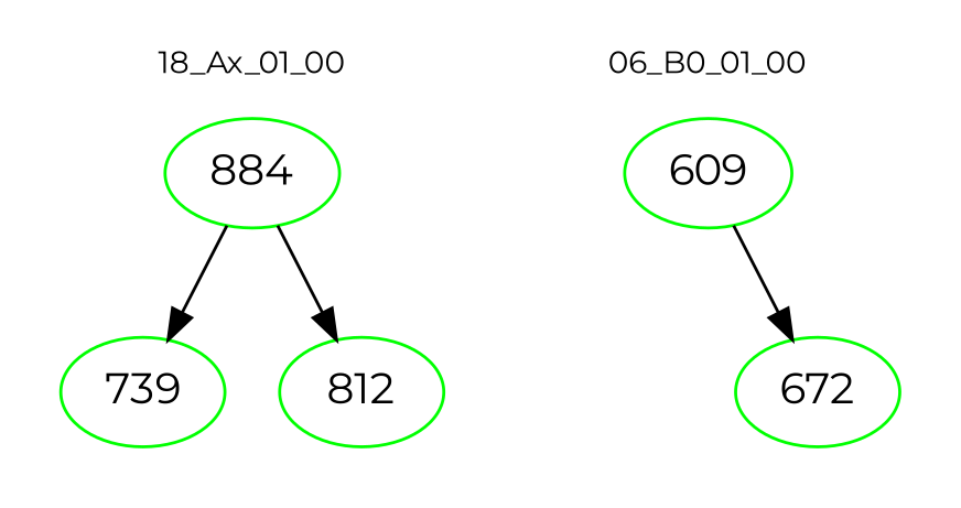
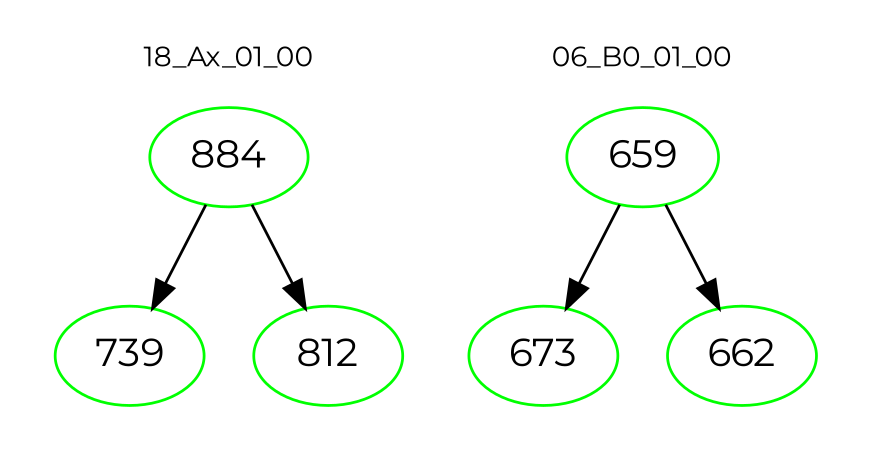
  digraph {
    fontname=Montserrat
    node [color=green fontname=Montserrat]
    edge [color=black fontname=Montserrat]
    n1 [label=884]
    n2 [label=739]
    n3 [label=812]
-   n4 [label=609]
-   n6 [label=672]
+   n4 [label=659]
+   n5 [label=673]
+   n6 [label=662]
    subgraph cluster_1 {
      color=white
      fontsize=10
      label="18_Ax_01_00"
      n1
      n2
      n3
    }
    subgraph cluster_2 {
      color=white
      fontsize=10
      label="06_B0_01_00"
      n4
+     n5
      n6
    }
    n1 -> n2
    n1 -> n3
+   n4 -> n5
    n4 -> n6
  }
